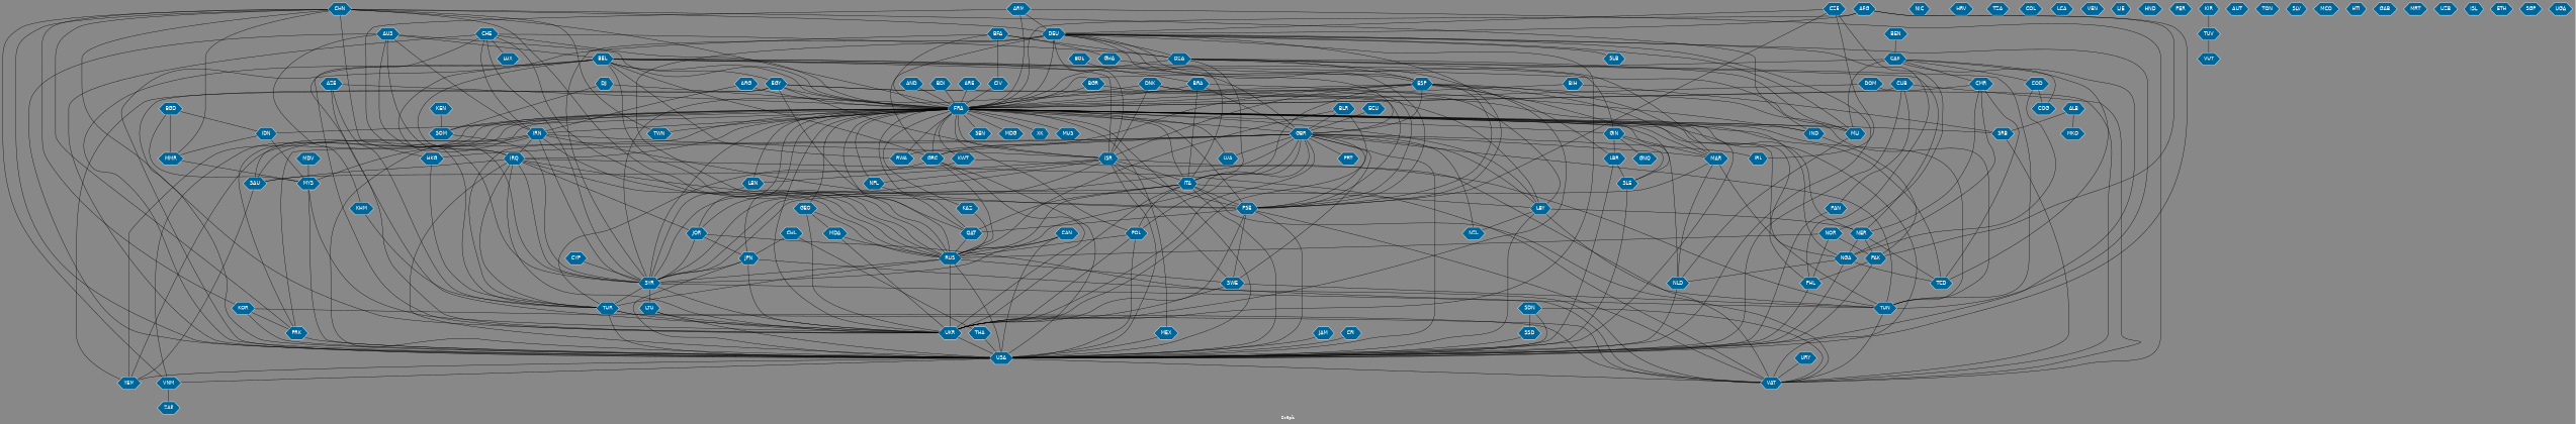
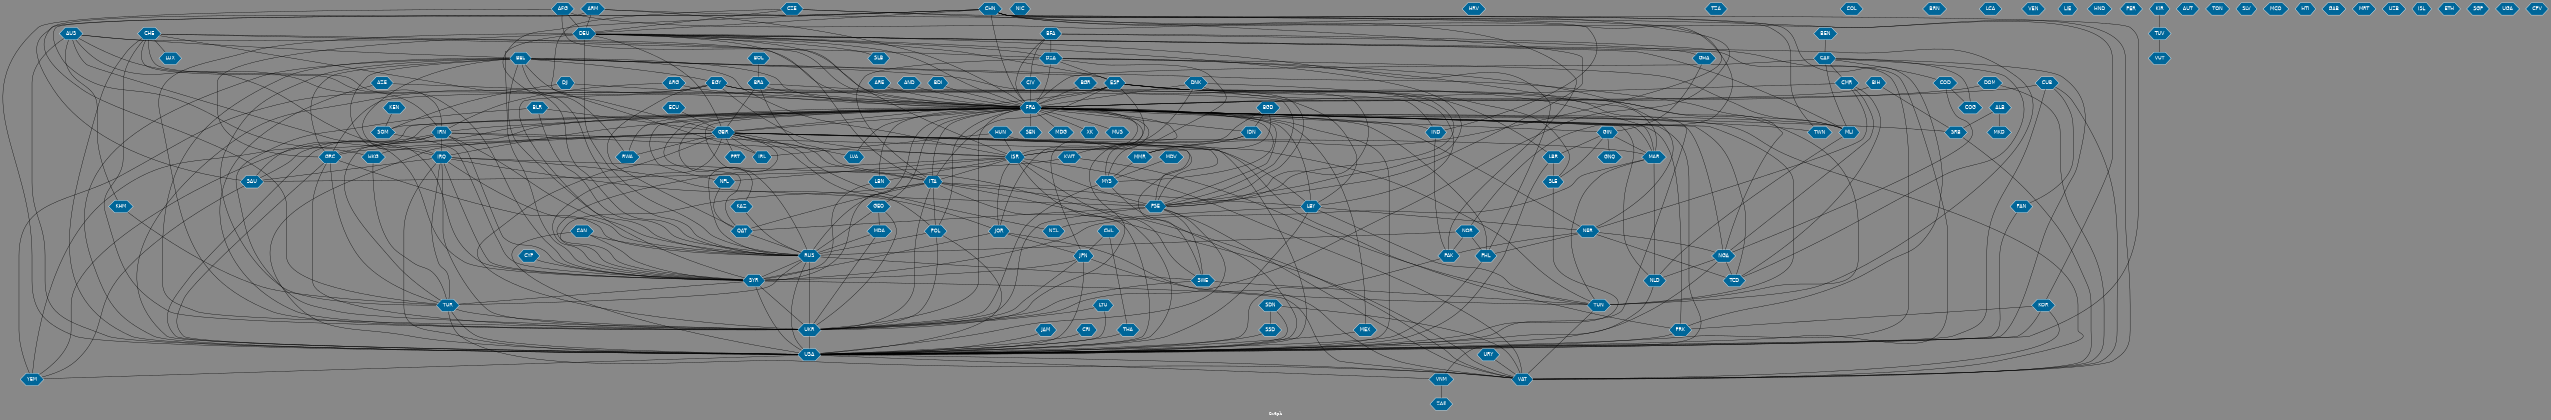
  graph {
    bgcolor="#888888"
    fontcolor=white
    fontsize=12
    label="Graph"
    node [color=white fillcolor="#006699" fontcolor=white fontname=Helvetica shape=hexagon style=filled]
    edge [arrowhead=open color=black fontcolor=white fontname=Courier fontsize=12 weight=1]
    n1 [label=LBN]
    n2 [label=SYR]
    n3 [label=UKR]
    n4 [label=VAT]
    n5 [label=USA]
    n6 [label=TUR]
    n7 [label=FRA]
    n8 [label=KWT]
    n9 [label=IRQ]
    n10 [label=PSE]
    n11 [label=PRK]
    n12 [label=GRC]
    n13 [label=RWA]
    n14 [label=ISR]
    n15 [label=LBY]
    n16 [label=NGA]
    n17 [label=JOR]
    n18 [label=JPN]
    n19 [label=GBR]
    n20 [label=ITA]
    n21 [label=NER]
    n22 [label=RUS]
    n23 [label=MAR]
    n24 [label=PHL]
    n25 [label=YEM]
    n26 [label=IND]
    n27 [label=TUN]
    n28 [label=NPL]
    n29 [label=IDN]
    n30 [label=SEN]
    n31 [label=GIN]
    n32 [label=MLI]
    n33 [label=MDG]
    n34 [label=QAT]
    n35 [label=MEX]
    n36 [label=IRN]
    n37 [label=TCD]
    n38 [label=NLD]
    n39 [label=SOM]
    n40 [label=SRB]
    n41 [label=SAU]
    n42 [label=TWN]
    n43 [label=MYS]
    n44 [label=GEO]
    n45 [label=POL]
    n46 [label=KAZ]
    n47 [label=LVA]
    n48 [label=VNM]
    n49 [label=XK]
    n50 [label=MUS]
    n51 [label=SWE]
    n52 [label=NZL]
    n53 [label=HKG]
    n54 [label=IRL]
    n55 [label=PRT]
    n56 [label=PAK]
    n57 [label=MMR]
    n58 [label=SLE]
    n59 [label=LBR]
    n60 [label=GNQ]
    n61 [label=MDA]
    n62 [label=ZAF]
    n63 [label=KHM]
    n64 [label=CAF]
    n65 [label=COG]
    n66 [label=COD]
    n67 [label=CMR]
    n68 [label=DEU]
    n69 [label=DZA]
    n70 [label=ESP]
    n71 [label=SLB]
    n72 [label=CAN]
    n73 [label=BEL]
    n74 [label=EGY]
    n75 [label=BFA]
    n76 [label=CIV]
    n77 [label=GHA]
    n78 [label=THA]
    n79 [label=NIC]
    n80 [label=AUS]
    n81 [label=BRA]
    n82 [label=DNK]
    n83 [label=CUB]
    n84 [label=PAN]
    n85 [label=KEN]
    n86 [label=BIH]
    n87 [label=AND]
    n88 [label=BGD]
    n89 [label=SDN]
    n90 [label=SSD]
    n91 [label=AFG]
    n92 [label=CHL]
    n93 [label=CHN]
    n94 [label=KOR]
+   n95 [label=HUN]
    n96 [label=HRV]
    n97 [label=ARG]
    n98 [label=BLR]
    n99 [label=BDI]
    n100 [label=ARM]
    n101 [label=CHE]
    n102 [label=LUX]
    n103 [label=TZA]
    n104 [label=COL]
+   n105 [label=BRN]
    n106 [label=URY]
    n107 [label=MDV]
    n108 [label=LCA]
    n109 [label=VEN]
    n110 [label=LIE]
    n111 [label=CZE]
    n112 [label=NOR]
    n113 [label=DOM]
    n114 [label=JAM]
    n115 [label=ALB]
    n116 [label=MKD]
    n117 [label=AZE]
    n118 [label=DJI]
    n119 [label=HND]
    n120 [label=LTU]
    n121 [label=PER]
    n122 [label=VUT]
    n123 [label=TUV]
    n124 [label=AUT]
    n125 [label=CRI]
    n126 [label=TON]
    n127 [label=BEN]
    n128 [label=SLV]
    n129 [label=MCO]
    n130 [label=HTI]
    n131 [label=ECU]
    n132 [label=BOL]
    n133 [label=CYP]
    n134 [label=GAB]
    n135 [label=BGR]
    n136 [label=MRT]
    n137 [label=UZB]
    n138 [label=ISL]
    n139 [label=ETH]
    n140 [label=SGP]
    n141 [label=KIR]
    n142 [label=UGA]
    n143 [label=ARE]
+   n144 [label=CPV]
    n1 -- n2
    n2 -- n3 [weight=2]
    n2 -- n4 [weight=2]
-   n2 -- n120 [weight=28]
+   n2 -- n5 [weight=28]
    n2 -- n6 [weight=20]
    n3 -- n5 [weight=72]
    n5 -- n4 [weight=2]
    n5 -- n25 [weight=4]
    n5 -- n48
    n6 -- n3
    n6 -- n4 [weight=2]
    n6 -- n5 [weight=6]
    n7 -- n1 [weight=4]
    n7 -- n2 [weight=58]
    n7 -- n3 [weight=72]
    n7 -- n4 [weight=7]
    n7 -- n5 [weight=60]
    n7 -- n6 [weight=12]
    n7 -- n8
    n7 -- n9 [weight=61]
    n7 -- n10 [weight=39]
    n7 -- n11 [weight=2]
    n7 -- n12 [weight=13]
    n7 -- n13 [weight=11]
    n7 -- n14 [weight=39]
    n7 -- n15 [weight=11]
    n7 -- n16 [weight=12]
    n7 -- n17 [weight=2]
    n7 -- n18
    n7 -- n19 [weight=17]
    n7 -- n20 [weight=3]
    n7 -- n21 [weight=9]
    n7 -- n22 [weight=71]
    n7 -- n23 [weight=31]
    n7 -- n24
    n7 -- n25 [weight=20]
    n7 -- n26 [weight=2]
    n7 -- n27 [weight=35]
    n7 -- n28 [weight=28]
    n7 -- n29 [weight=25]
    n7 -- n30 [weight=3]
    n7 -- n31
    n7 -- n32 [weight=51]
    n7 -- n33 [weight=4]
    n7 -- n34
    n7 -- n35 [weight=2]
    n7 -- n36 [weight=3]
    n7 -- n37 [weight=2]
    n7 -- n38
    n7 -- n39 [weight=4]
    n7 -- n40
    n7 -- n41 [weight=5]
    n7 -- n42 [weight=3]
    n7 -- n43 [weight=2]
    n7 -- n44 [weight=2]
    n7 -- n45 [weight=4]
    n7 -- n46
    n7 -- n47
    n7 -- n48 [weight=3]
    n7 -- n49
    n7 -- n50
    n8 -- n27
    n8 -- n41
    n9 -- n2 [weight=15]
    n9 -- n3 [weight=4]
    n9 -- n4
    n9 -- n5 [weight=39]
    n9 -- n6
    n9 -- n10 [weight=5]
    n9 -- n17
    n9 -- n22
    n9 -- n41
    n10 -- n3 [weight=4]
    n10 -- n4 [weight=5]
    n10 -- n5 [weight=11]
    n10 -- n34 [weight=2]
    n10 -- n51 [weight=4]
    n11 -- n5 [weight=14]
    n12 -- n3 [weight=2]
    n12 -- n5
    n12 -- n6
    n12 -- n22 [weight=2]
    n14 -- n1 [weight=2]
    n14 -- n2 [weight=2]
    n14 -- n4 [weight=11]
    n14 -- n5 [weight=17]
    n14 -- n10 [weight=289]
    n14 -- n17 [weight=2]
    n14 -- n20 [weight=2]
    n14 -- n28
    n14 -- n51 [weight=2]
    n15 -- n5 [weight=6]
    n15 -- n21 [weight=5]
    n15 -- n27 [weight=4]
    n15 -- n52
    n16 -- n5 [weight=3]
    n16 -- n37 [weight=4]
    n16 -- n38
    n17 -- n2 [weight=9]
    n17 -- n4 [weight=3]
    n17 -- n18 [weight=3]
    n18 -- n2
    n18 -- n3
    n18 -- n5 [weight=2]
    n18 -- n27
    n19 -- n2 [weight=6]
    n19 -- n3 [weight=6]
    n19 -- n5 [weight=8]
    n19 -- n10 [weight=2]
    n19 -- n11 [weight=2]
    n19 -- n12
    n19 -- n13
    n19 -- n15 [weight=2]
    n19 -- n20
    n19 -- n22 [weight=7]
    n19 -- n23
    n19 -- n27 [weight=2]
    n19 -- n45
    n19 -- n47
    n19 -- n51
    n19 -- n52
    n19 -- n53 [weight=2]
    n19 -- n54
    n19 -- n55
    n20 -- n2
    n20 -- n3 [weight=2]
    n20 -- n4 [weight=6]
    n20 -- n5 [weight=3]
    n20 -- n10 [weight=2]
    n20 -- n15 [weight=6]
    n20 -- n22 [weight=2]
    n20 -- n34
    n20 -- n45
    n21 -- n16 [weight=3]
    n21 -- n37 [weight=2]
    n21 -- n56
    n22 -- n2
    n22 -- n3 [weight=412]
    n22 -- n5 [weight=69]
    n22 -- n6 [weight=5]
    n22 -- n51
    n23 -- n2 [weight=2]
    n23 -- n27
    n23 -- n38
    n24 -- n5 [weight=2]
    n26 -- n56 [weight=3]
    n27 -- n4
    n28 -- n34
    n29 -- n43 [weight=2]
    n29 -- n57
    n31 -- n23
    n31 -- n58
    n31 -- n59
    n31 -- n60
    n32 -- n38
    n34 -- n22
    n35 -- n5 [weight=3]
    n36 -- n2
    n36 -- n5 [weight=12]
    n36 -- n9 [weight=9]
    n36 -- n10
    n36 -- n14 [weight=5]
    n36 -- n22 [weight=2]
    n36 -- n25
    n36 -- n41
    n38 -- n5 [weight=2]
    n39 -- n2
    n40 -- n4
    n41 -- n25 [weight=2]
    n43 -- n3 [weight=2]
    n43 -- n5
    n44 -- n3 [weight=3]
    n44 -- n22 [weight=4]
    n44 -- n61
    n45 -- n3 [weight=12]
    n45 -- n5 [weight=6]
    n45 -- n22 [weight=5]
    n46 -- n22
    n48 -- n62
    n51 -- n3
    n51 -- n27
    n53 -- n6
    n56 -- n5 [weight=3]
-   n56 -- n24
+   n21 -- n24
    n57 -- n43
    n58 -- n5
    n59 -- n5 [weight=4]
    n59 -- n58
    n61 -- n3
    n61 -- n22
    n63 -- n6
    n64 -- n5
    n64 -- n7 [weight=42]
    n64 -- n32
    n64 -- n37
    n64 -- n65
    n64 -- n66
    n64 -- n67
    n66 -- n16
    n66 -- n65 [weight=4]
    n67 -- n7 [weight=3]
    n67 -- n16 [weight=3]
    n67 -- n21
    n67 -- n37 [weight=3]
    n68 -- n2 [weight=4]
    n68 -- n3 [weight=49]
    n68 -- n5 [weight=10]
    n68 -- n7 [weight=40]
    n68 -- n10
    n68 -- n12 [weight=11]
    n68 -- n14
    n68 -- n19 [weight=4]
    n68 -- n20
    n68 -- n22 [weight=35]
    n68 -- n24 [weight=2]
    n68 -- n27
    n68 -- n32
    n68 -- n69
    n68 -- n70
    n68 -- n71
    n69 -- n3
    n69 -- n7 [weight=58]
    n69 -- n20
    n69 -- n21
    n69 -- n23
-   n69 -- n27 [weight=4]
    n69 -- n32 [weight=16]
    n69 -- n70 [weight=2]
    n70 -- n2 [weight=3]
    n70 -- n5 [weight=3]
    n70 -- n7 [weight=7]
    n70 -- n10
    n70 -- n12
    n70 -- n14
    n70 -- n19
    n70 -- n20
    n70 -- n23 [weight=4]
    n70 -- n27
    n70 -- n58
    n70 -- n59 [weight=2]
    n72 -- n2
    n72 -- n5
    n72 -- n22
    n73 -- n2 [weight=6]
    n73 -- n3 [weight=6]
    n73 -- n5 [weight=3]
-   n117 -- n6
+   n73 -- n6
    n73 -- n7 [weight=16]
    n73 -- n9 [weight=2]
    n73 -- n10 [weight=2]
    n73 -- n12 [weight=8]
    n73 -- n13
    n73 -- n14 [weight=3]
    n73 -- n19 [weight=3]
    n73 -- n22 [weight=2]
    n73 -- n32 [weight=2]
    n73 -- n70 [weight=2]
    n73 -- n74
    n74 -- n5 [weight=2]
    n74 -- n7 [weight=5]
    n74 -- n10 [weight=11]
    n74 -- n14 [weight=9]
    n74 -- n15 [weight=3]
    n74 -- n25
    n74 -- n34
    n75 -- n5
    n75 -- n7
    n75 -- n69 [weight=3]
    n75 -- n76
    n75 -- n77
    n76 -- n7 [weight=4]
    n77 -- n31
    n78 -- n5 [weight=2]
    n80 -- n2 [weight=2]
    n80 -- n5 [weight=2]
    n80 -- n7
    n80 -- n9
    n80 -- n36
    n80 -- n63
    n80 -- n73
    n81 -- n7
    n81 -- n19 [weight=2]
    n81 -- n20
    n81 -- n26
    n82 -- n7 [weight=2]
    n82 -- n10
    n82 -- n14
    n82 -- n16
    n83 -- n4 [weight=3]
    n83 -- n5 [weight=27]
    n83 -- n7 [weight=15]
    n83 -- n84 [weight=3]
    n84 -- n5 [weight=3]
    n85 -- n39 [weight=6]
    n86 -- n7
    n86 -- n40 [weight=4]
    n87 -- n7
    n88 -- n29
    n88 -- n43
    n88 -- n57 [weight=2]
    n89 -- n4
    n89 -- n5 [weight=3]
    n89 -- n90 [weight=5]
    n90 -- n5
    n91 -- n5 [weight=6]
    n91 -- n7 [weight=7]
    n91 -- n56
    n91 -- n68
    n92 -- n18
    n92 -- n78
    n93 -- n3
    n93 -- n5 [weight=5]
    n93 -- n7 [weight=4]
    n93 -- n11 [weight=2]
    n93 -- n22 [weight=4]
    n93 -- n26
    n93 -- n42
-   n93 -- n48 [weight=3]
+   n93 -- n41 [weight=3]
    n93 -- n53 [weight=3]
    n93 -- n57
    n93 -- n68
    n93 -- n94
    n94 -- n4 [weight=6]
    n94 -- n5 [weight=3]
    n94 -- n11 [weight=3]
+   n95 -- n5
+   n95 -- n14
+   n95 -- n54
    n97 -- n7 [weight=3]
    n97 -- n36 [weight=2]
    n98 -- n3 [weight=13]
    n98 -- n19
    n98 -- n22 [weight=3]
    n99 -- n7 [weight=2]
    n100 -- n4 [weight=3]
    n100 -- n6 [weight=4]
    n100 -- n7
    n100 -- n68
    n101 -- n2 [weight=12]
    n101 -- n3 [weight=4]
    n101 -- n5 [weight=2]
    n101 -- n7 [weight=3]
    n101 -- n22 [weight=4]
    n101 -- n36
    n101 -- n69
    n101 -- n102
    n106 -- n4
    n107 -- n43
    n111 -- n10
    n111 -- n54
    n111 -- n68
    n111 -- n112
    n112 -- n22
    n112 -- n24
    n112 -- n56
    n113 -- n4
    n113 -- n7 [weight=2]
    n114 -- n5
    n115 -- n40 [weight=2]
    n115 -- n116 [weight=2]
    n117 -- n3
    n117 -- n7 [weight=2]
    n118 -- n7
    n118 -- n39
    n120 -- n3
    n120 -- n5
    n123 -- n122
    n125 -- n5
    n127 -- n64 [weight=2]
    n131 -- n19 [weight=2]
    n132 -- n81
    n133 -- n2
    n135 -- n7
    n135 -- n15
    n141 -- n123
    n143 -- n7
  }
